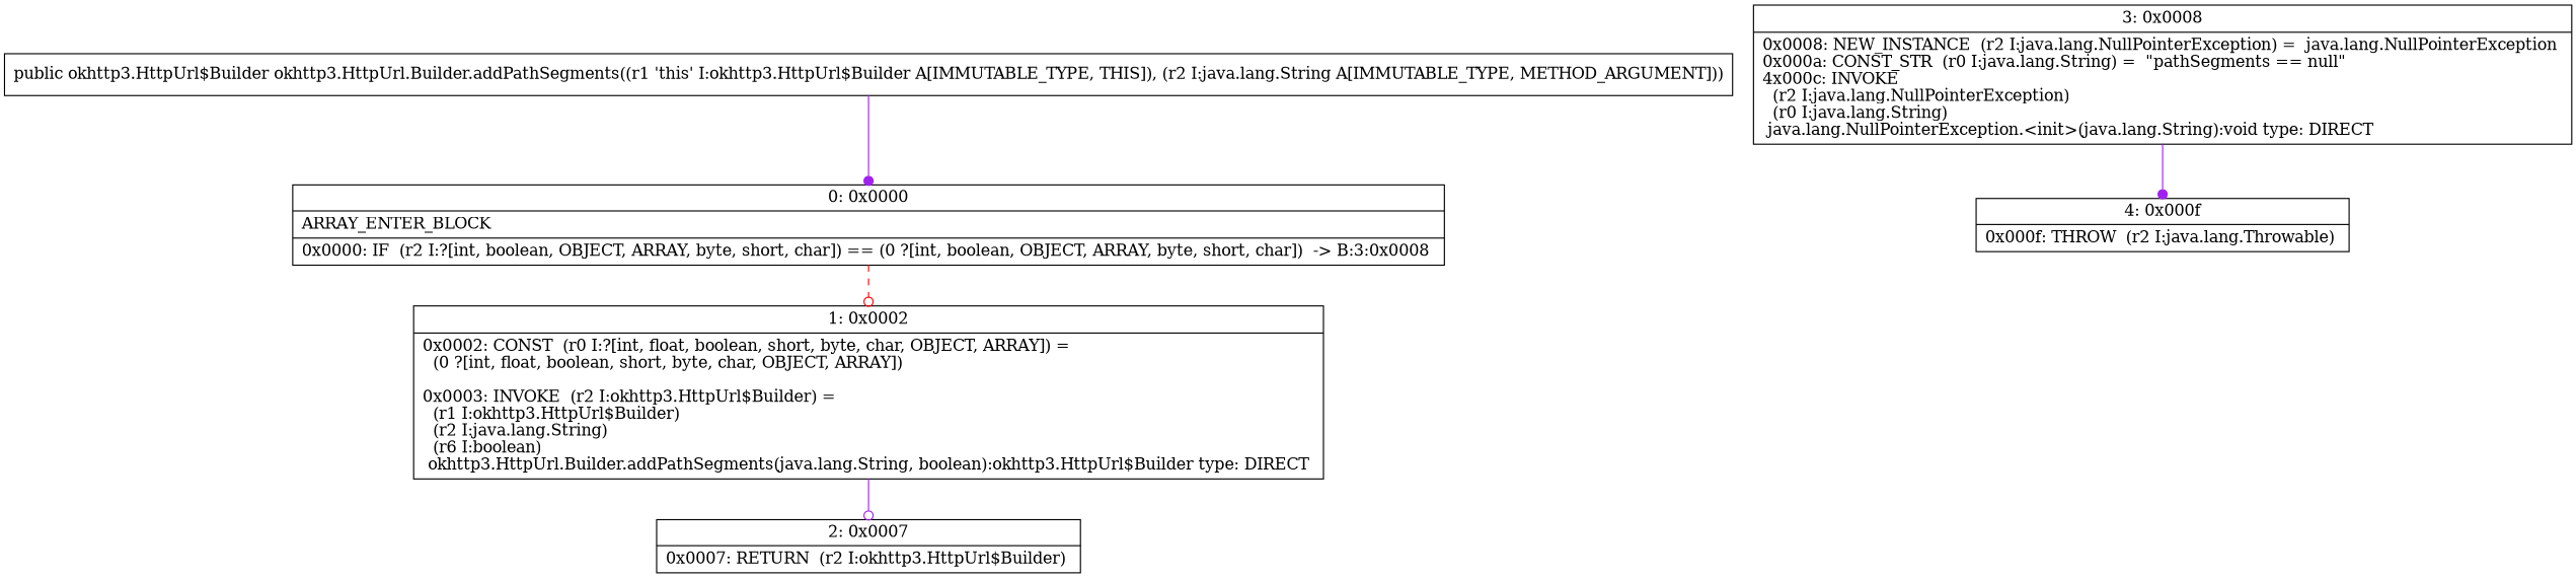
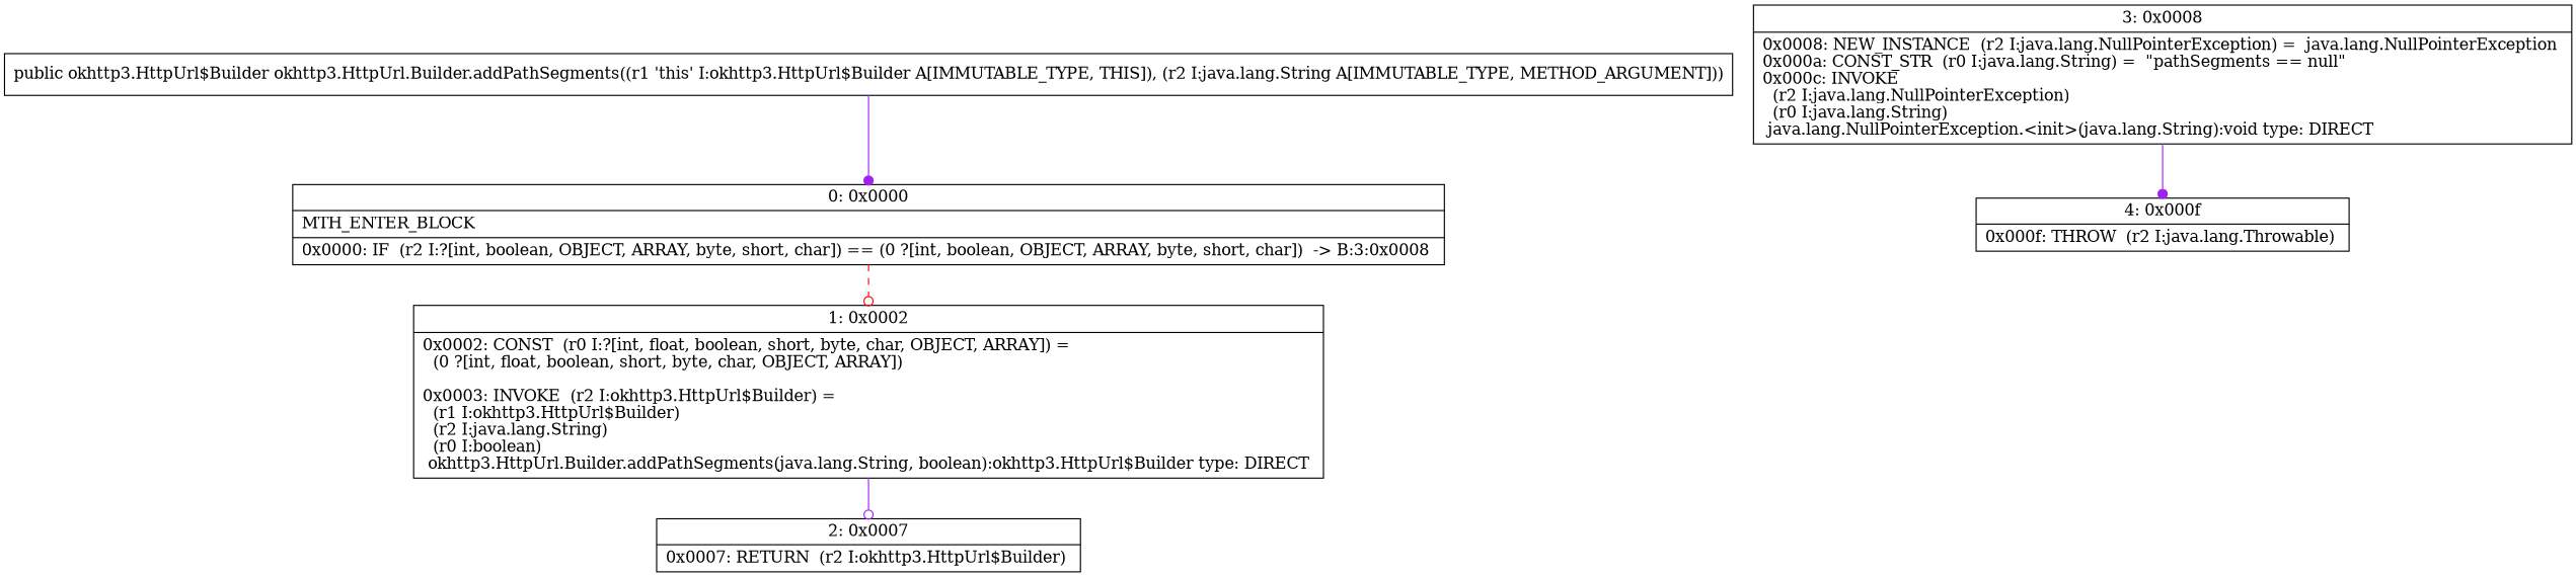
  digraph {
    node [shape=record]
    edge [arrowhead=odot color=purple]
-   n1 [label="{0\:\ 0x0000|ARRAY_ENTER_BLOCK\l|0x0000: IF  (r2 I:?[int, boolean, OBJECT, ARRAY, byte, short, char]) == (0 ?[int, boolean, OBJECT, ARRAY, byte, short, char])  \-\> B:3:0x0008 \l}"]
-   n2 [label="{1\:\ 0x0002|0x0002: CONST  (r0 I:?[int, float, boolean, short, byte, char, OBJECT, ARRAY]) = \l  (0 ?[int, float, boolean, short, byte, char, OBJECT, ARRAY])\l \l0x0003: INVOKE  (r2 I:okhttp3.HttpUrl$Builder) = \l  (r1 I:okhttp3.HttpUrl$Builder)\l  (r2 I:java.lang.String)\l  (r6 I:boolean)\l okhttp3.HttpUrl.Builder.addPathSegments(java.lang.String, boolean):okhttp3.HttpUrl$Builder type: DIRECT \l}"]
+   n1 [label="{0\:\ 0x0000|MTH_ENTER_BLOCK\l|0x0000: IF  (r2 I:?[int, boolean, OBJECT, ARRAY, byte, short, char]) == (0 ?[int, boolean, OBJECT, ARRAY, byte, short, char])  \-\> B:3:0x0008 \l}"]
+   n2 [label="{1\:\ 0x0002|0x0002: CONST  (r0 I:?[int, float, boolean, short, byte, char, OBJECT, ARRAY]) = \l  (0 ?[int, float, boolean, short, byte, char, OBJECT, ARRAY])\l \l0x0003: INVOKE  (r2 I:okhttp3.HttpUrl$Builder) = \l  (r1 I:okhttp3.HttpUrl$Builder)\l  (r2 I:java.lang.String)\l  (r0 I:boolean)\l okhttp3.HttpUrl.Builder.addPathSegments(java.lang.String, boolean):okhttp3.HttpUrl$Builder type: DIRECT \l}"]
    n3 [label="{2\:\ 0x0007|0x0007: RETURN  (r2 I:okhttp3.HttpUrl$Builder) \l}"]
-   n4 [label="{3\:\ 0x0008|0x0008: NEW_INSTANCE  (r2 I:java.lang.NullPointerException) =  java.lang.NullPointerException \l0x000a: CONST_STR  (r0 I:java.lang.String) =  \"pathSegments == null\" \l4x000c: INVOKE  \l  (r2 I:java.lang.NullPointerException)\l  (r0 I:java.lang.String)\l java.lang.NullPointerException.\<init\>(java.lang.String):void type: DIRECT \l}"]
+   n4 [label="{3\:\ 0x0008|0x0008: NEW_INSTANCE  (r2 I:java.lang.NullPointerException) =  java.lang.NullPointerException \l0x000a: CONST_STR  (r0 I:java.lang.String) =  \"pathSegments == null\" \l0x000c: INVOKE  \l  (r2 I:java.lang.NullPointerException)\l  (r0 I:java.lang.String)\l java.lang.NullPointerException.\<init\>(java.lang.String):void type: DIRECT \l}"]
    n5 [label="{4\:\ 0x000f|0x000f: THROW  (r2 I:java.lang.Throwable) \l}"]
    n6 [label="{public okhttp3.HttpUrl$Builder okhttp3.HttpUrl.Builder.addPathSegments((r1 'this' I:okhttp3.HttpUrl$Builder A[IMMUTABLE_TYPE, THIS]), (r2 I:java.lang.String A[IMMUTABLE_TYPE, METHOD_ARGUMENT])) }"]
    n1 -> n2 [color=red style=dashed]
    n2 -> n3
    n4 -> n5 [arrowhead=dot]
    n6 -> n1 [arrowhead=dot]
  }
